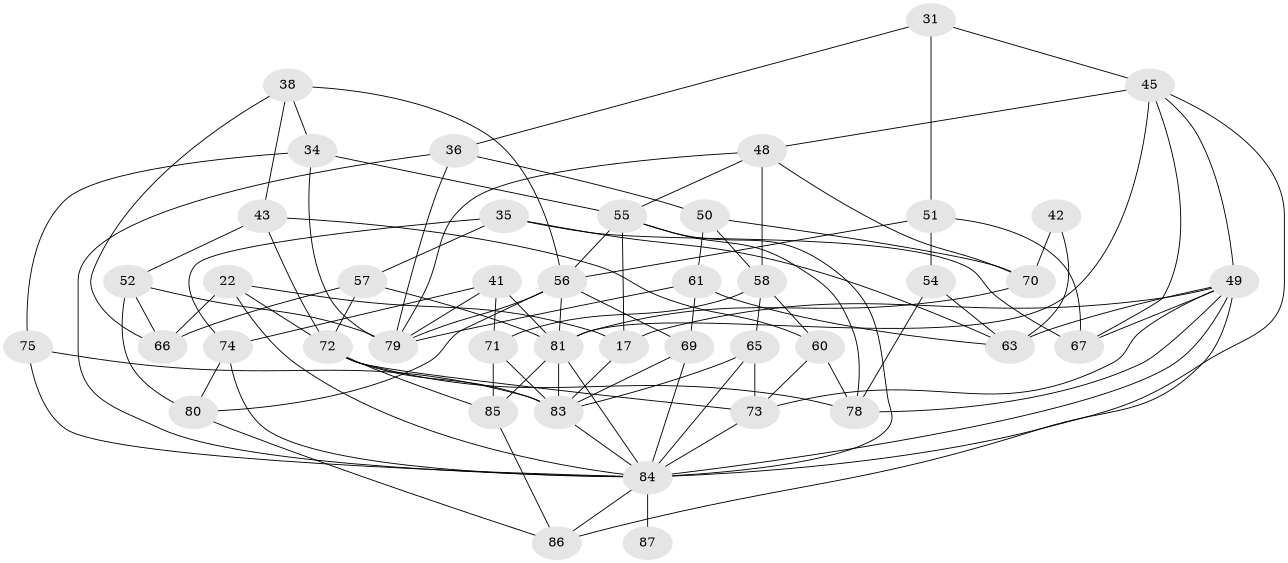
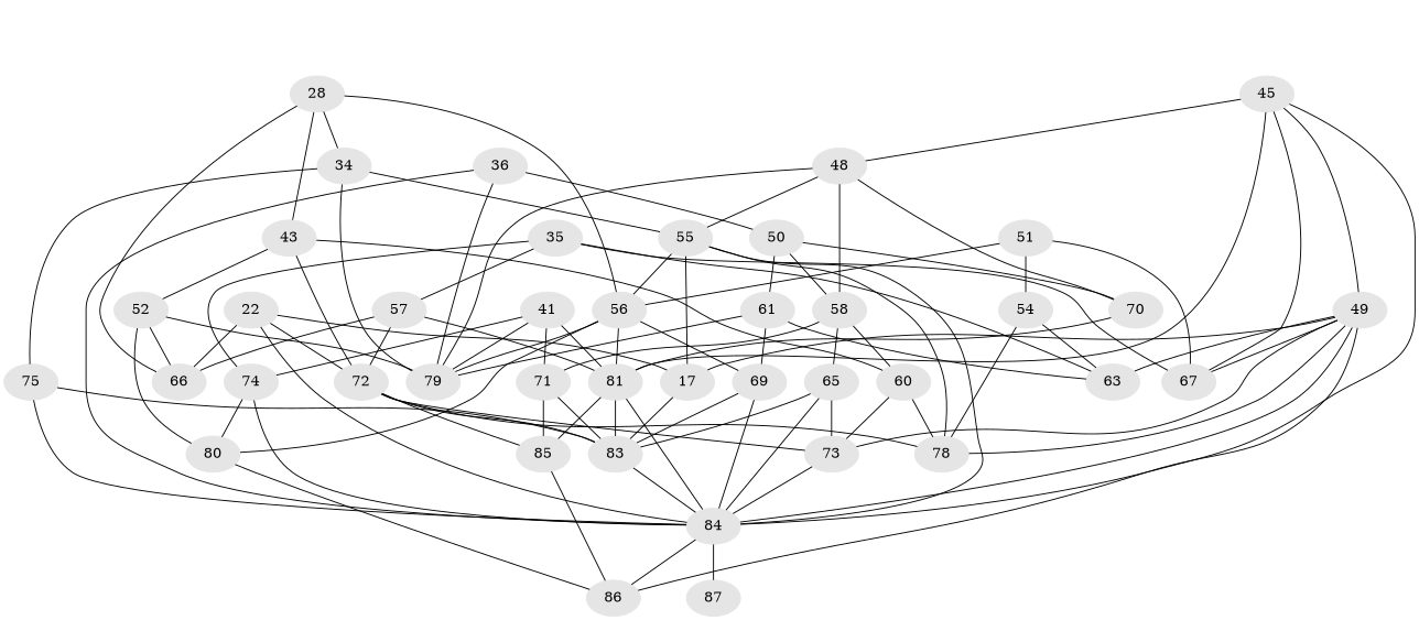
  graph {
    node [color=gray90 style=filled]
    22
    66
    72 [super="+3+32"]
    n4 [label=17 super="+14+38"]
    84 [super="+64+82+59"]
    73 [super="+62"]
    78 [super="+10"]
    83 [super="+11+30+47"]
    85
    86
    87
-   28 [super="+25" label=38]
+   28 [super="+25"]
    34
    43
    56 [super="+2+5+24"]
    55 [super="+44+37"]
    75
    79 [super="+53+76"]
    63 [super="+18"]
-   42
    70
    52
    60
    69 [super="+29"]
    81 [super="+40+68+46"]
    80
-   31
    36
    45 [super="+9"]
    51
    50
    67
    48 [super="+17"]
    49 [super="+16+19+21"]
    54
    35
    57
    74
    58 [super="+33"]
    61
    41
    71
    65 [super="+26"]
    22 -- 66
    22 -- 72
    22 -- n4
    22 -- 84
    72 -- 73
    72 -- 78
    72 -- 83 [weight=2]
    72 -- 85
    n4 -- 83 [weight=3]
    84 -- 86
    84 -- 87 [weight=4]
    73 -- 84
    83 -- 84
    85 -- 86
    28 -- 66
    28 -- 34
    28 -- 43
    28 -- 56
    34 -- 55
    34 -- 75
    34 -- 79
    43 -- 72
    43 -- 52
    43 -- 60
    56 -- 79 [weight=4]
    56 -- 69 [weight=2]
    56 -- 81 [weight=2]
    56 -- 80
    55 -- n4 [weight=2]
    55 -- 84 [weight=2]
    55 -- 78
    55 -- 56
    75 -- 84
    75 -- 83 [weight=2]
-   42 -- 63
-   42 -- 70
    70 -- 81
    52 -- 66
    52 -- 79
    52 -- 80
    60 -- 73
    60 -- 78
    69 -- 84
    69 -- 83
    81 -- 84 [weight=2]
    81 -- 83 [weight=3]
    81 -- 85
    80 -- 86
-   31 -- 36
-   31 -- 45
-   31 -- 51
    36 -- 84
    36 -- 79
    36 -- 50
    45 -- 84
    45 -- 81 [weight=3]
    45 -- 67
    45 -- 48
    45 -- 49
    51 -- 56
    51 -- 67
    51 -- 54
    50 -- 70
    50 -- 58
    50 -- 61
    48 -- 55
    48 -- 79
    48 -- 70
    48 -- 58 [weight=2]
    49 -- n4 [weight=2]
    49 -- 84
    49 -- 73
    49 -- 78
    49 -- 86
    49 -- 63 [weight=2]
    49 -- 67
    54 -- 78 [weight=2]
    54 -- 63
    35 -- 63
    35 -- 67
    35 -- 57
    35 -- 74
    57 -- 66
    57 -- 72
    57 -- 81
    74 -- 84
    74 -- 80
    58 -- 60
    58 -- 71
    58 -- 65
    61 -- 79
    61 -- 63
    61 -- 69
    41 -- 79
    41 -- 81
    41 -- 74
    41 -- 71
    71 -- 83
    71 -- 85
    65 -- 84 [weight=2]
    65 -- 73 [weight=2]
    65 -- 83
  }
